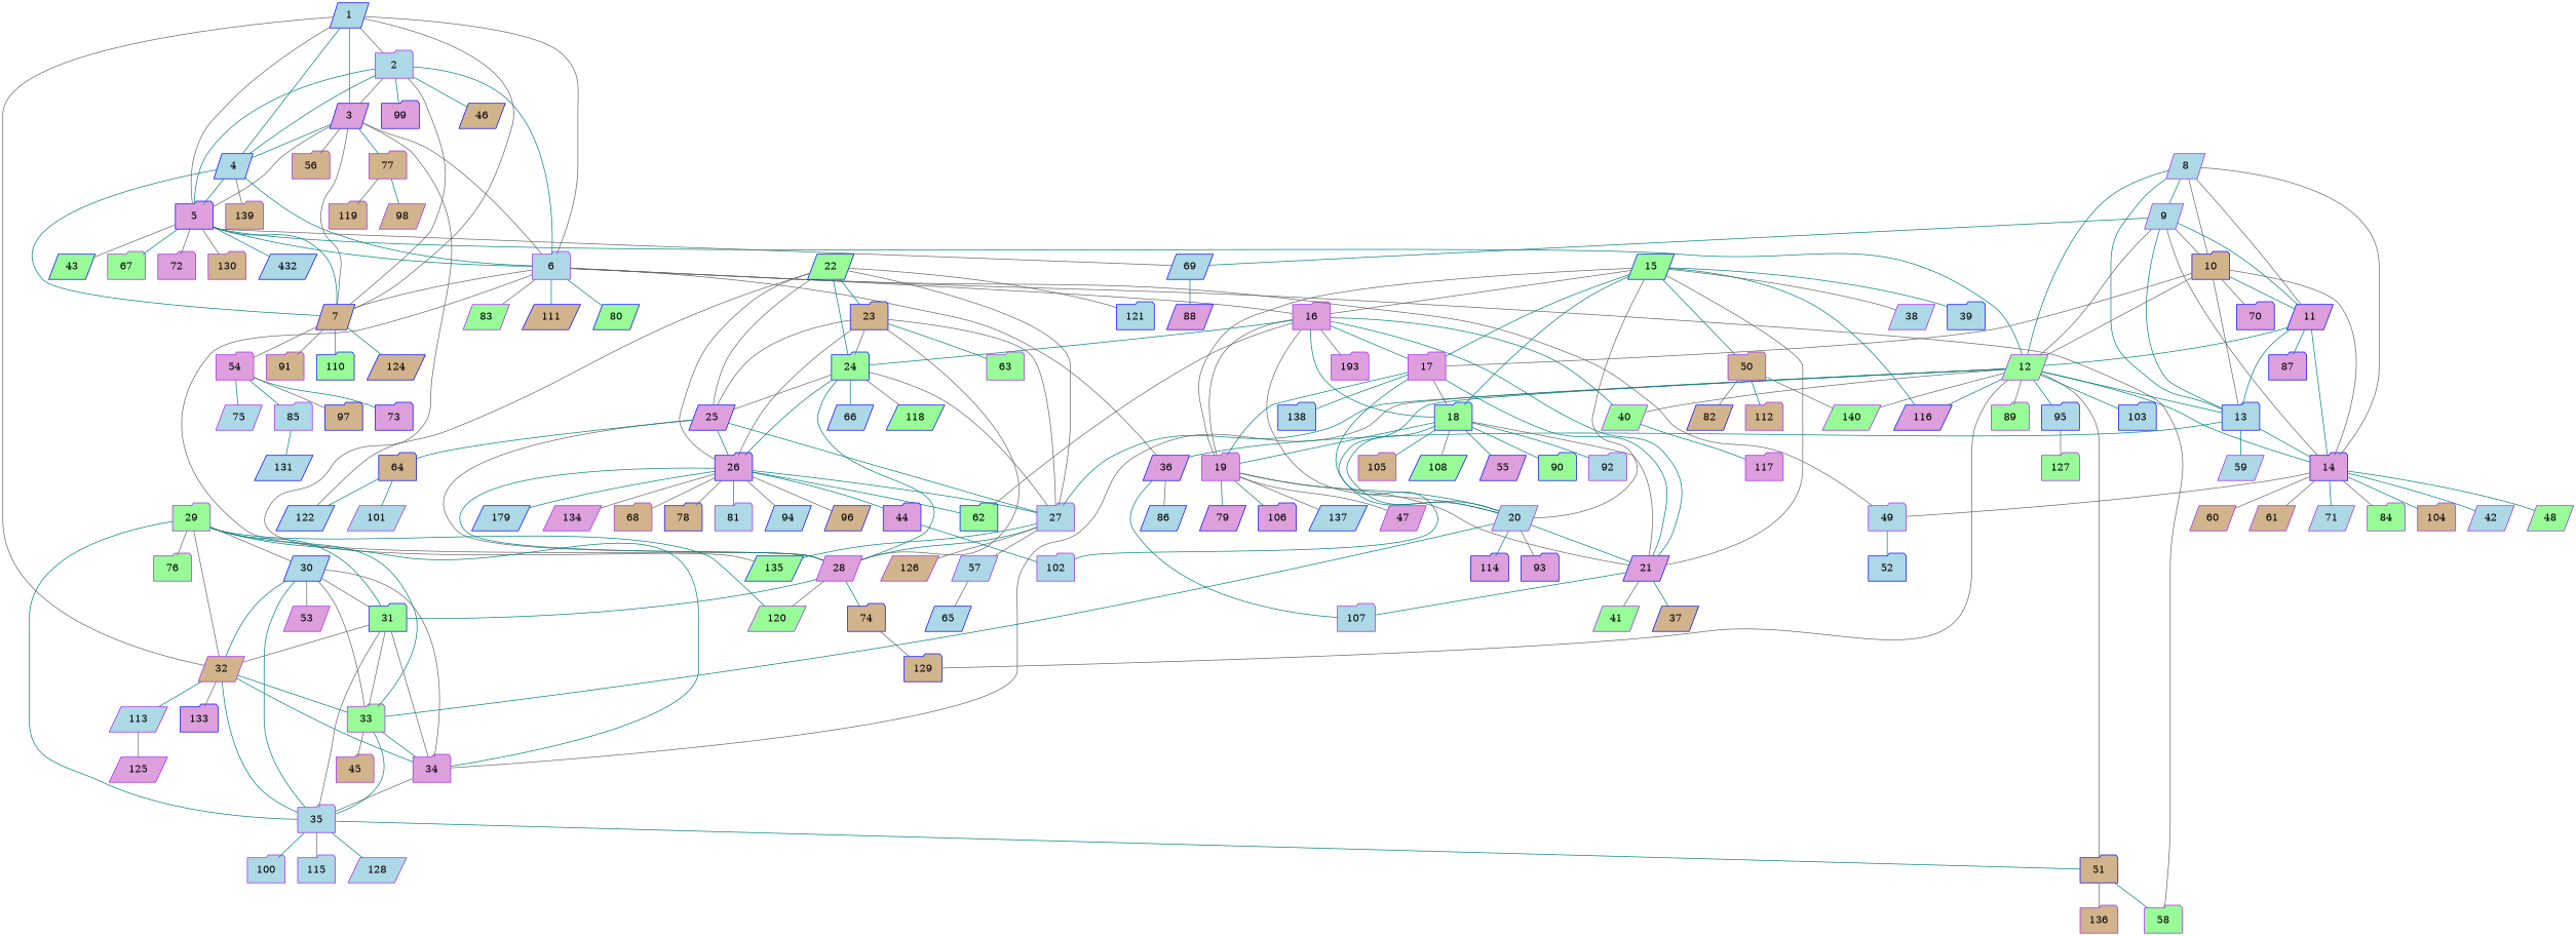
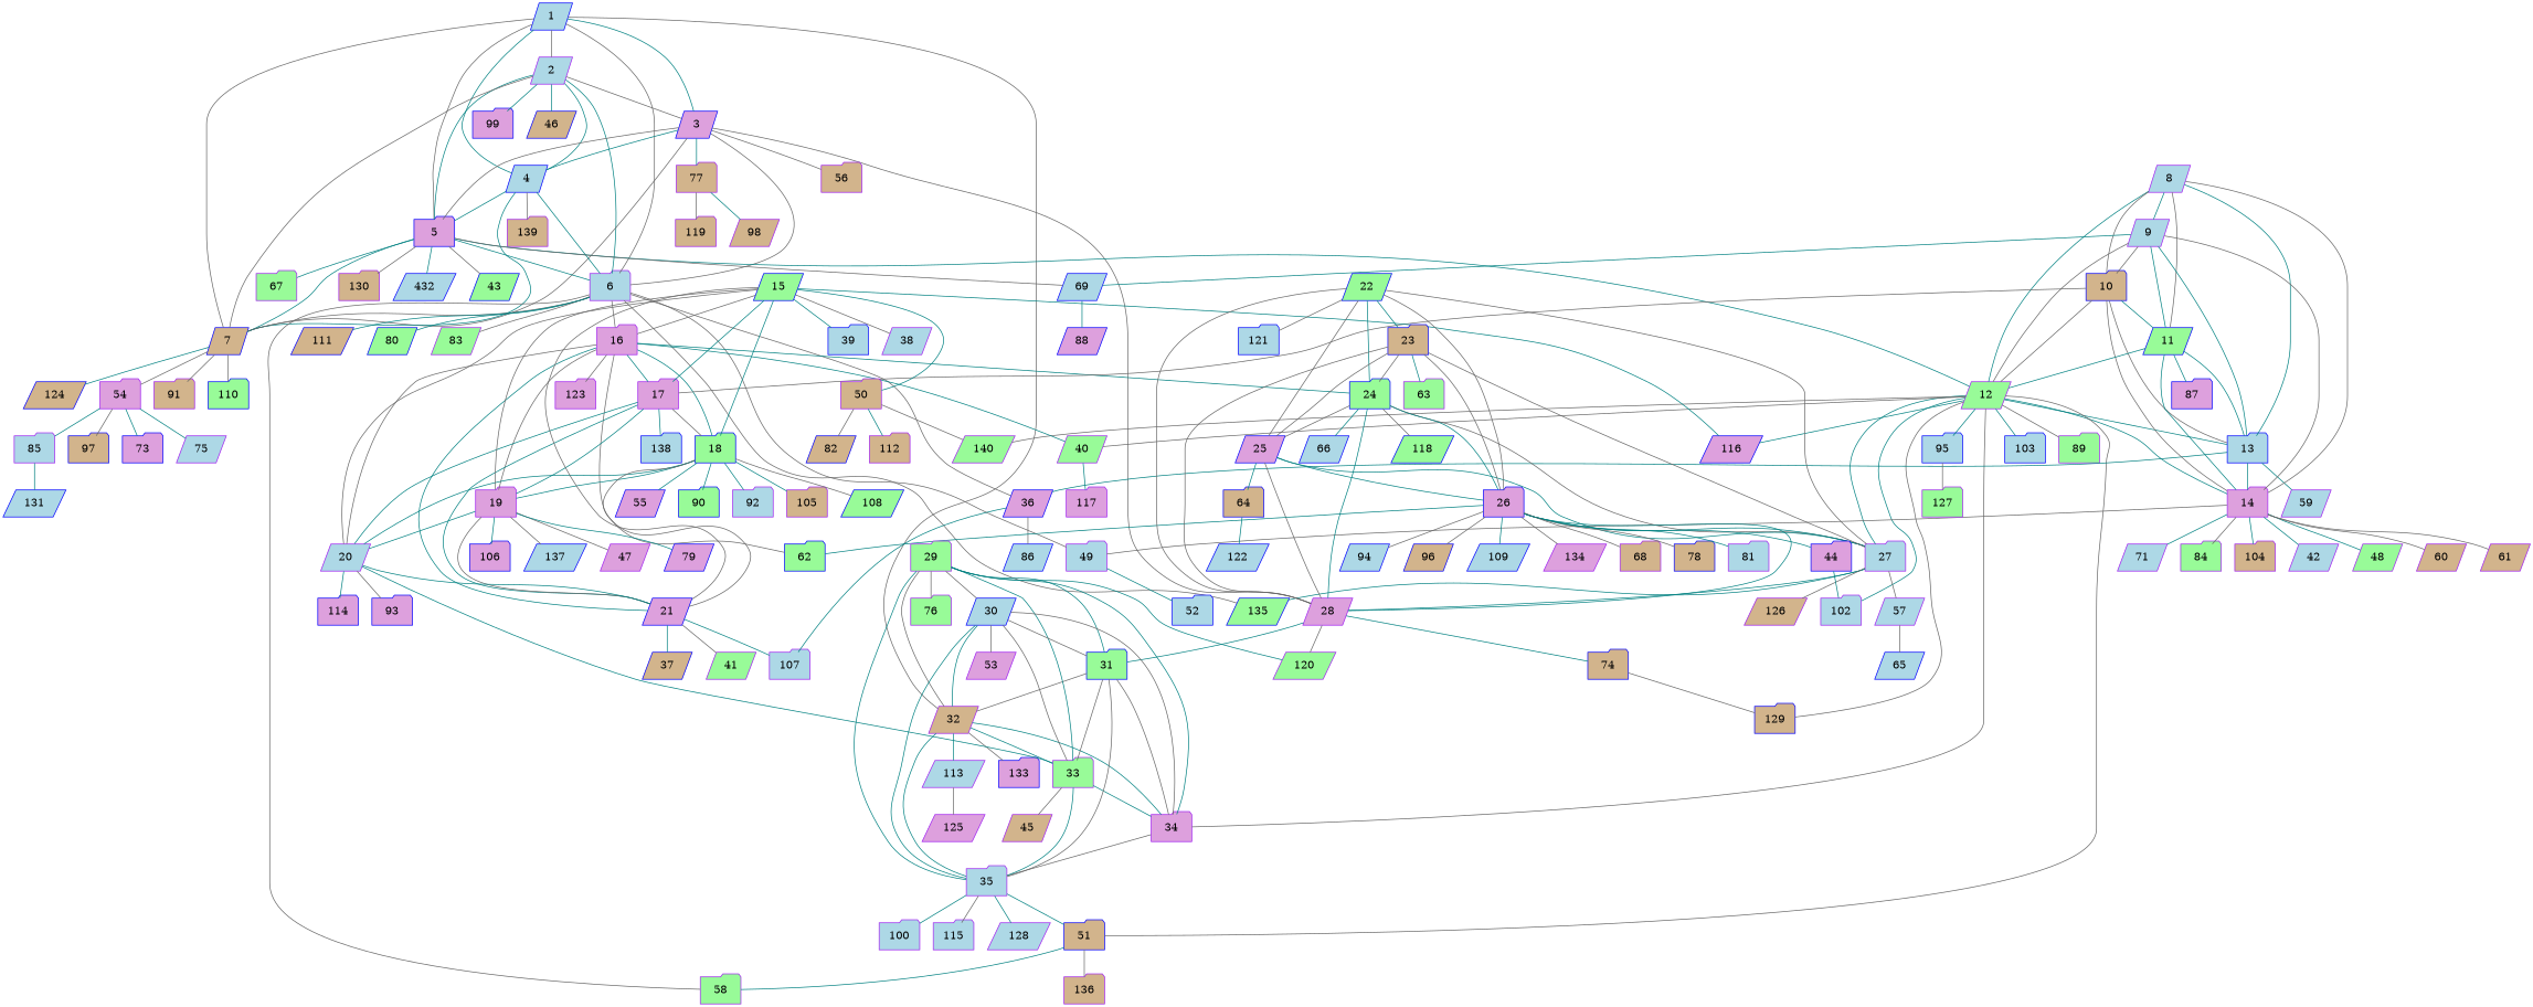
  graph {
    node [color=purple fillcolor=lightblue shape=folder style=filled]
    edge [color=teal]
    1 [color=blue shape=parallelogram]
-   2
+   2 [shape=parallelogram]
    3 [color=blue fillcolor=plum shape=parallelogram]
    4 [color=blue shape=parallelogram]
    5 [color=blue fillcolor=plum]
    6
    7 [color=blue fillcolor=tan shape=parallelogram]
    32 [fillcolor=tan shape=parallelogram]
    46 [color=blue fillcolor=tan shape=parallelogram]
    99 [color=blue fillcolor=plum]
    28 [fillcolor=plum shape=parallelogram]
    56 [fillcolor=tan]
    77 [fillcolor=tan]
    139 [fillcolor=tan]
    12 [fillcolor=palegreen shape=parallelogram]
    43 [color=blue fillcolor=palegreen shape=parallelogram]
    67 [fillcolor=palegreen]
    69 [color=blue shape=parallelogram]
-   72 [fillcolor=plum]
    130 [fillcolor=tan]
    n21 [color=blue label=432 shape=parallelogram]
    16 [fillcolor=plum]
    36 [color=blue fillcolor=plum shape=parallelogram]
    49
    58 [fillcolor=palegreen]
    80 [color=blue fillcolor=palegreen shape=parallelogram]
    83 [fillcolor=palegreen shape=parallelogram]
    111 [color=blue fillcolor=tan shape=parallelogram]
    135 [color=blue fillcolor=palegreen shape=parallelogram]
    54 [fillcolor=plum]
    91 [fillcolor=tan]
    110 [color=blue fillcolor=palegreen]
    124 [color=blue fillcolor=tan shape=parallelogram]
    34 [fillcolor=plum]
    33 [fillcolor=palegreen]
    35
    113 [shape=parallelogram]
    133 [color=blue fillcolor=plum]
    31 [color=blue fillcolor=palegreen]
    74 [color=blue fillcolor=tan]
    120 [fillcolor=palegreen shape=parallelogram]
    98 [fillcolor=tan shape=parallelogram]
    119 [fillcolor=tan]
    13 [color=blue]
-   14 [color=blue fillcolor=plum]
+   14 [fillcolor=plum]
    27
    40 [fillcolor=palegreen shape=parallelogram]
    51 [color=blue fillcolor=tan]
    89 [fillcolor=palegreen]
    95 [color=blue]
    102
    103 [color=blue]
    116 [color=blue fillcolor=plum shape=parallelogram]
    129 [color=blue fillcolor=tan]
    140 [fillcolor=palegreen shape=parallelogram]
    88 [color=blue fillcolor=plum shape=parallelogram]
    17 [fillcolor=plum]
    18 [color=blue fillcolor=palegreen]
    19 [fillcolor=plum]
    20 [shape=parallelogram]
    21 [color=blue fillcolor=plum shape=parallelogram]
    24 [color=blue fillcolor=palegreen]
    62 [color=blue fillcolor=palegreen]
-   123 [fillcolor=plum label=193]
+   123 [fillcolor=plum]
    107
    86 [color=blue shape=parallelogram]
    52 [color=blue]
    73 [color=blue fillcolor=plum]
    75 [shape=parallelogram]
    85
    97 [color=blue fillcolor=tan]
    8 [shape=parallelogram]
    9 [shape=parallelogram]
    10 [color=blue fillcolor=tan]
-   11 [color=blue fillcolor=plum shape=parallelogram]
-   70 [color=blue fillcolor=plum]
+   11 [color=blue fillcolor=palegreen shape=parallelogram]
    87 [color=blue fillcolor=plum]
    59 [shape=parallelogram]
    42 [shape=parallelogram]
    48 [fillcolor=palegreen shape=parallelogram]
    60 [fillcolor=tan shape=parallelogram]
    61 [fillcolor=tan shape=parallelogram]
    71 [shape=parallelogram]
    84 [fillcolor=palegreen]
    104 [fillcolor=tan]
    138 [color=blue]
    57 [shape=parallelogram]
    126 [fillcolor=tan shape=parallelogram]
    117 [fillcolor=plum]
    136 [fillcolor=tan]
    127 [fillcolor=palegreen]
    15 [color=blue fillcolor=palegreen shape=parallelogram]
    38 [shape=parallelogram]
    39 [color=blue]
    50 [fillcolor=tan]
    55 [color=blue fillcolor=plum shape=parallelogram]
    90 [color=blue fillcolor=palegreen]
    92
    105 [fillcolor=tan]
    108 [color=blue fillcolor=palegreen shape=parallelogram]
    47 [fillcolor=plum shape=parallelogram]
    79 [color=blue fillcolor=plum shape=parallelogram]
    106 [color=blue fillcolor=plum]
    137 [color=blue shape=parallelogram]
    93 [color=blue fillcolor=plum]
    114 [color=blue fillcolor=plum]
    37 [color=blue fillcolor=tan shape=parallelogram]
    41 [fillcolor=palegreen shape=parallelogram]
    82 [color=blue fillcolor=tan shape=parallelogram]
    112 [fillcolor=tan]
    25 [color=blue fillcolor=plum shape=parallelogram]
    26 [color=blue fillcolor=plum]
    66 [color=blue shape=parallelogram]
    118 [color=blue fillcolor=palegreen shape=parallelogram]
-   45 [fillcolor=tan]
+   45 [fillcolor=tan shape=parallelogram]
    22 [color=blue fillcolor=palegreen shape=parallelogram]
    23 [color=blue fillcolor=tan]
    121 [color=blue]
    63 [fillcolor=palegreen]
    64 [color=blue fillcolor=tan]
    44 [color=blue fillcolor=plum]
    68 [fillcolor=tan]
    78 [color=blue fillcolor=tan]
    81
    94 [color=blue shape=parallelogram]
    96 [color=blue fillcolor=tan shape=parallelogram]
-   109 [color=blue shape=parallelogram label=179]
+   109 [color=blue shape=parallelogram]
    134 [fillcolor=plum shape=parallelogram]
-   101 [shape=parallelogram]
    122 [color=blue shape=parallelogram]
    65 [color=blue shape=parallelogram]
    29 [fillcolor=palegreen]
    30 [color=blue shape=parallelogram]
    76 [fillcolor=palegreen]
    53 [fillcolor=plum shape=parallelogram]
    100
    115
    128 [shape=parallelogram]
    125 [fillcolor=plum shape=parallelogram]
    131 [color=blue shape=parallelogram]
    1 -- 2 [color=gray40]
    1 -- 3
    1 -- 4
    1 -- 5 [color=gray40]
    1 -- 6 [color=gray40]
    1 -- 7 [color=gray40]
    1 -- 32 [color=gray40]
    2 -- 3 [color=gray40]
    2 -- 4
    2 -- 5
    2 -- 6
    2 -- 7 [color=gray40]
    2 -- 46
    2 -- 99
    3 -- 4
    3 -- 5 [color=gray40]
    3 -- 6 [color=gray40]
    3 -- 7 [color=gray40]
    3 -- 28 [color=gray40]
    3 -- 56 [color=gray40]
    3 -- 77
    4 -- 5
    4 -- 6
    4 -- 7
    4 -- 139 [color=gray40]
    5 -- 6
    5 -- 7
    5 -- 12
    5 -- 43 [color=gray40]
    5 -- 67
    5 -- 69 [color=gray40]
-   5 -- 72 [color=gray40]
    5 -- 130 [color=gray40]
    5 -- n21
    6 -- 7 [color=gray40]
    6 -- 16 [color=gray40]
    6 -- 36 [color=gray40]
    6 -- 49 [color=gray40]
    6 -- 58 [color=gray40]
    6 -- 80
    6 -- 83 [color=gray40]
    6 -- 111
    6 -- 135 [color=gray40]
    7 -- 54 [color=gray40]
    7 -- 91 [color=gray40]
    7 -- 110 [color=gray40]
    7 -- 124
    32 -- 34
    32 -- 33
    32 -- 35
    32 -- 113
    32 -- 133 [color=gray40]
    28 -- 31
    28 -- 74
    28 -- 120 [color=gray40]
    77 -- 98
    77 -- 119 [color=gray40]
    12 -- 34 [color=gray40]
    12 -- 13
    12 -- 14
    12 -- 27
    12 -- 40 [color=gray40]
    12 -- 51 [color=gray40]
    12 -- 89 [color=gray40]
    12 -- 95
    12 -- 102
    12 -- 103
    12 -- 116
    12 -- 129 [color=gray40]
    12 -- 140 [color=gray40]
    69 -- 88
    16 -- 40
    16 -- 17
    16 -- 18
    16 -- 19 [color=gray40]
    16 -- 20 [color=gray40]
    16 -- 21
    16 -- 24
    16 -- 62 [color=gray40]
    16 -- 123 [color=gray40]
    36 -- 107
    36 -- 86 [color=gray40]
    49 -- 52
    54 -- 73
    54 -- 75
    54 -- 85
    54 -- 97 [color=gray40]
    34 -- 35 [color=gray40]
    33 -- 34
    33 -- 35
    33 -- 45 [color=gray40]
    35 -- 51
    35 -- 100
    35 -- 115 [color=gray40]
    35 -- 128
    113 -- 125 [color=gray40]
    31 -- 32 [color=gray40]
    31 -- 34 [color=gray40]
    31 -- 33 [color=gray40]
    31 -- 35 [color=gray40]
    74 -- 129 [color=gray40]
    13 -- 36
    13 -- 14
    13 -- 59
    14 -- 49 [color=gray40]
    14 -- 42
    14 -- 48
    14 -- 60 [color=gray40]
    14 -- 61 [color=gray40]
    14 -- 71
    14 -- 84 [color=gray40]
    14 -- 104
    27 -- 28
    27 -- 135
    27 -- 57 [color=gray40]
    27 -- 126 [color=gray40]
    40 -- 117
    51 -- 58
    51 -- 136 [color=gray40]
    95 -- 127 [color=gray40]
    17 -- 18 [color=gray40]
    17 -- 19
    17 -- 20
    17 -- 21
    17 -- 138
    18 -- 19
    18 -- 20
    18 -- 21 [color=gray40]
    18 -- 55
    18 -- 90
    18 -- 92
    18 -- 105
    18 -- 108 [color=gray40]
    19 -- 20
    19 -- 21 [color=gray40]
    19 -- 47 [color=gray40]
    19 -- 79
    19 -- 106
    19 -- 137 [color=gray40]
    20 -- 33
    20 -- 21
    20 -- 93 [color=gray40]
    20 -- 114
    21 -- 107
    21 -- 37
    21 -- 41 [color=gray40]
    24 -- 28
    24 -- 27 [color=gray40]
    24 -- 25 [color=gray40]
    24 -- 26
    24 -- 66
    24 -- 118 [color=gray40]
    85 -- 131
    8 -- 12
    8 -- 13
    8 -- 14 [color=gray40]
    8 -- 9
    8 -- 10 [color=gray40]
    8 -- 11 [color=gray40]
    9 -- 12 [color=gray40]
    9 -- 69
    9 -- 13
    9 -- 14 [color=gray40]
    9 -- 10 [color=gray40]
    9 -- 11
    10 -- 12 [color=gray40]
    10 -- 13 [color=gray40]
    10 -- 14 [color=gray40]
    10 -- 17 [color=gray40]
    10 -- 11
-   10 -- 70 [color=gray40]
    11 -- 12
    11 -- 13
    11 -- 14
    11 -- 87
    57 -- 65 [color=gray40]
    15 -- 16 [color=gray40]
    15 -- 116
    15 -- 17
    15 -- 18
    15 -- 19 [color=gray40]
    15 -- 20 [color=gray40]
    15 -- 21 [color=gray40]
    15 -- 38 [color=gray40]
    15 -- 39
    15 -- 50
    50 -- 140 [color=gray40]
    50 -- 82 [color=gray40]
    50 -- 112
    25 -- 28 [color=gray40]
    25 -- 27
    25 -- 26
    25 -- 64
    26 -- 28
    26 -- 27
    26 -- 62
    26 -- 44
    26 -- 68 [color=gray40]
    26 -- 78 [color=gray40]
    26 -- 81
    26 -- 94 [color=gray40]
    26 -- 96 [color=gray40]
    26 -- 109
    26 -- 134 [color=gray40]
-   22 -- 122 [color=gray40]
+   22 -- 28 [color=gray40]
    22 -- 27 [color=gray40]
    22 -- 24
    22 -- 25 [color=gray40]
    22 -- 26 [color=gray40]
    22 -- 23
    22 -- 121 [color=gray40]
    23 -- 28 [color=gray40]
    23 -- 27 [color=gray40]
    23 -- 24 [color=gray40]
    23 -- 25 [color=gray40]
    23 -- 26 [color=gray40]
    23 -- 63
-   64 -- 101
    64 -- 122
    44 -- 102
    29 -- 32 [color=gray40]
    29 -- 34
    29 -- 33
    29 -- 35
    29 -- 31
    29 -- 120
    29 -- 30 [color=gray40]
    29 -- 76 [color=gray40]
    30 -- 32
    30 -- 34 [color=gray40]
    30 -- 33 [color=gray40]
    30 -- 35
    30 -- 31 [color=gray40]
    30 -- 53 [color=gray40]
  }
